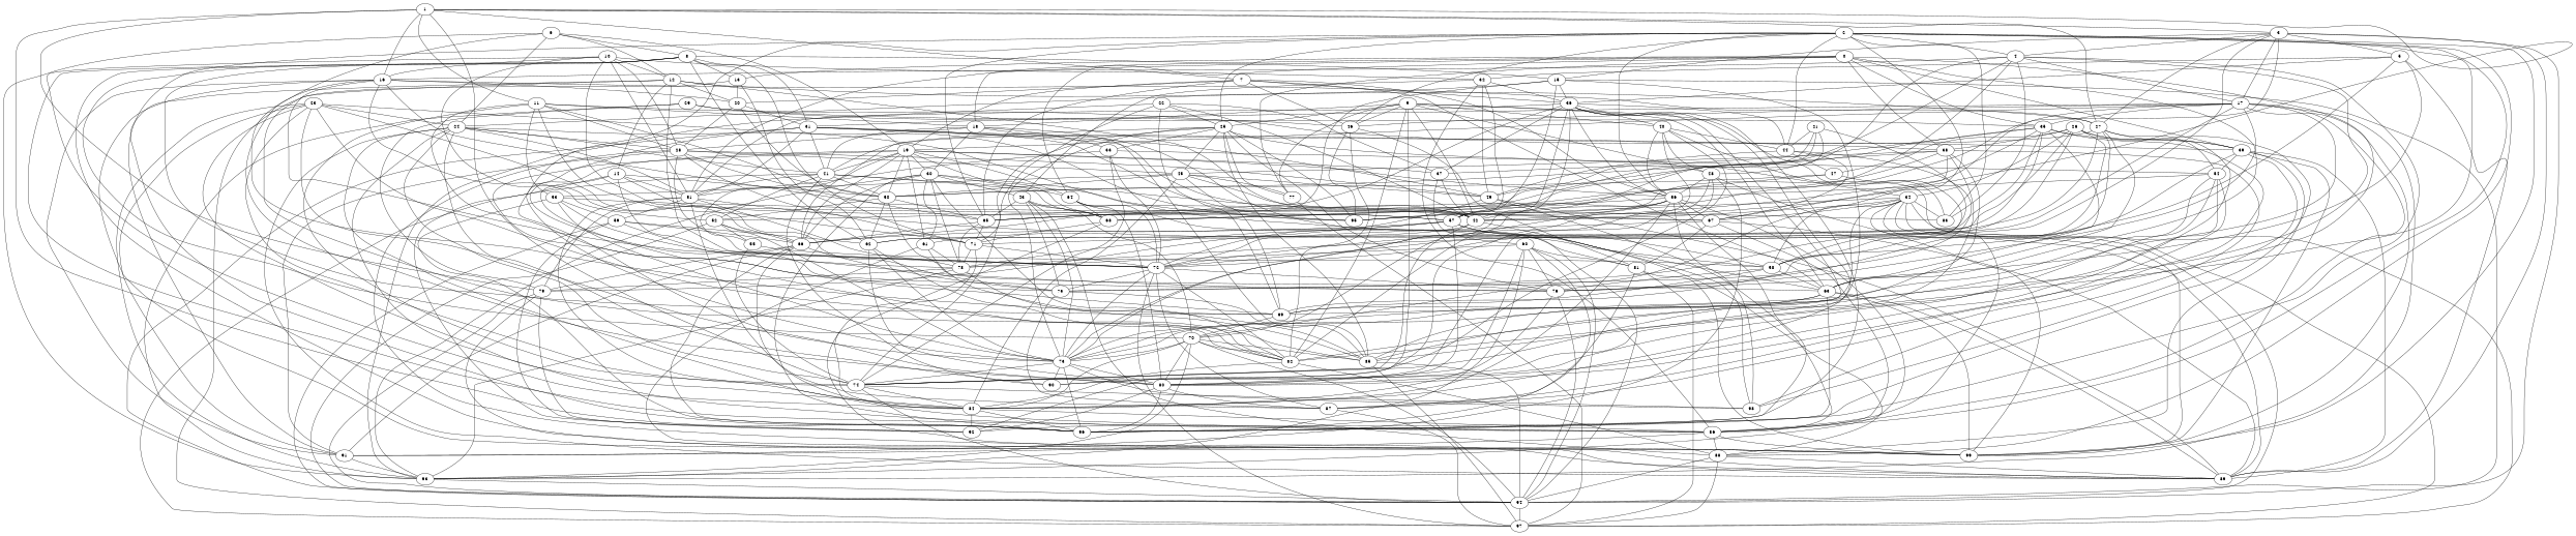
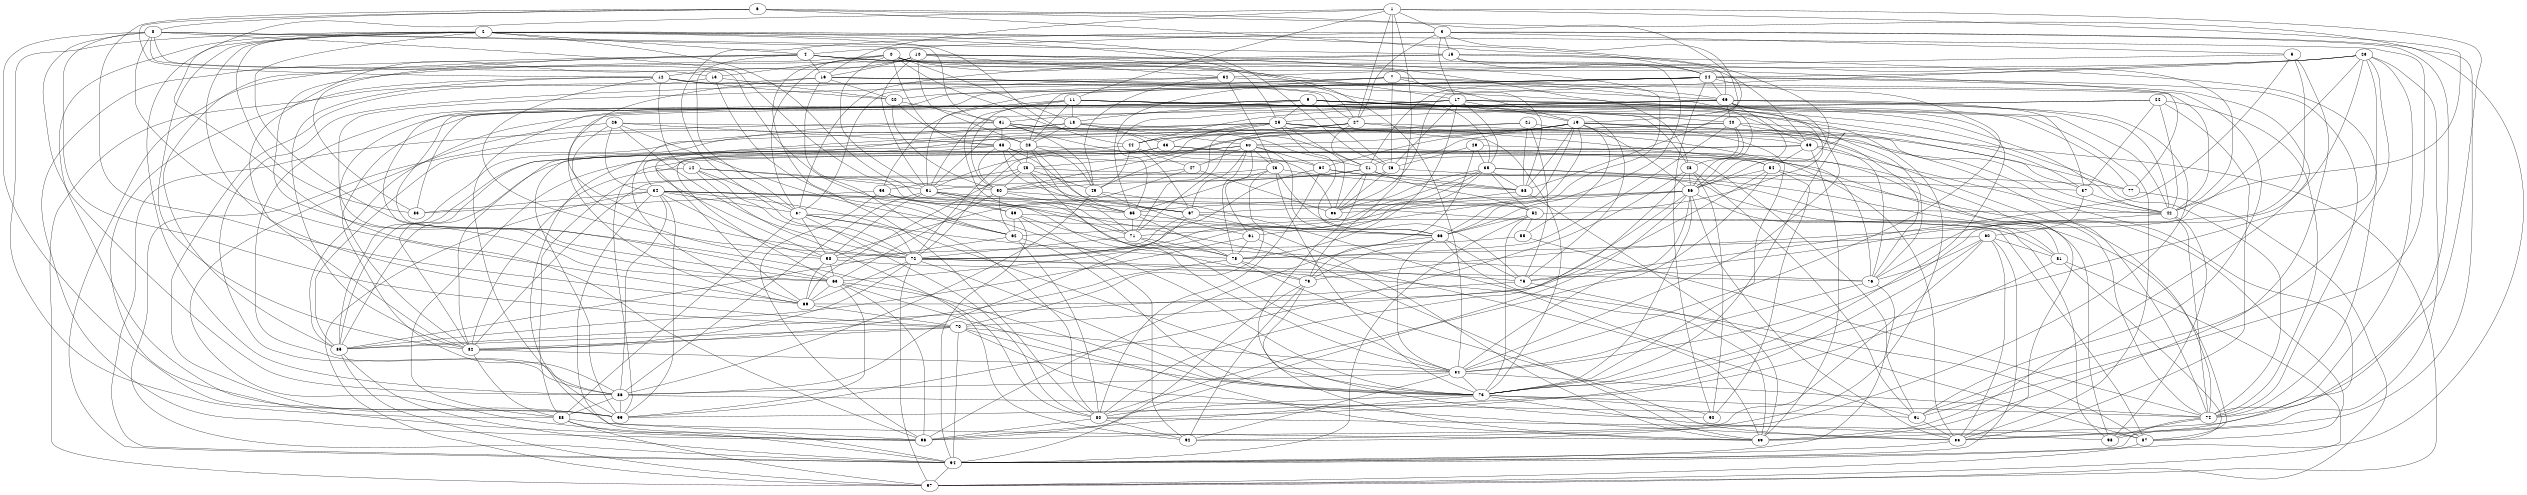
  graph {
    0
    13
    18
    35
    38
    39
    51
    63
    64
    77
    80
    20
    62
    97
    94
    85
    28
    30
    33
    41
    72
    37
    52
    95
    87
    65
    82
    50
    45
    67
    98
    88
    99
    76
    89
    54
    79
    86
    78
    58
    59
    96
    69
    73
    68
    81
    92
    1
    3
    7
    11
    16
    27
    42
    74
    4
    5
    15
    17
    46
    56
    36
    19
    75
    71
    53
    91
    84
    2
    25
    44
    70
    83
    48
    57
    66
    34
    49
    47
    93
    32
    24
    31
    90
    43
    40
    6
    8
    12
    14
    55
    61
    9
    10
    60
    21
    22
    23
    26
    29
    0 -- 13
    0 -- 18
    0 -- 35
    0 -- 38
    0 -- 39
    0 -- 51
    0 -- 63
    0 -- 64
    0 -- 77
    0 -- 80
    13 -- 20
    13 -- 62
    13 -- 97
    18 -- 94
    18 -- 85
    18 -- 28
    18 -- 30
    18 -- 33
    18 -- 41
-   35 -- 39
+   35 -- 68
    35 -- 63
    35 -- 62
    35 -- 72
    35 -- 37
    35 -- 52
    35 -- 95
    35 -- 87
    38 -- 85
    38 -- 65
    38 -- 82
    38 -- 50
    38 -- 45
    38 -- 67
    38 -- 98
    39 -- 98
    39 -- 88
    39 -- 99
    39 -- 76
    39 -- 89
    39 -- 54
    51 -- 87
    51 -- 79
    51 -- 86
    51 -- 78
    51 -- 58
    51 -- 59
    63 -- 99
    63 -- 89
    63 -- 96
    63 -- 69
    63 -- 73
    64 -- 80
    64 -- 72
    64 -- 68
    64 -- 81
    77 -- 97
    80 -- 87
    80 -- 96
    80 -- 92
    20 -- 28
    20 -- 50
    20 -- 31
    62 -- 80
    62 -- 85
    62 -- 73
    94 -- 97
    85 -- 97
    85 -- 94
    28 -- 72
    28 -- 65
    28 -- 45
    28 -- 99
    28 -- 71
    28 -- 91
    28 -- 49
    30 -- 64
    30 -- 85
    30 -- 67
    30 -- 78
    30 -- 96
    30 -- 66
    30 -- 93
    30 -- 43
    30 -- 61
    33 -- 51
    33 -- 72
    33 -- 54
    33 -- 74
    41 -- 51
-   41 -- 97
    41 -- 52
    41 -- 95
    41 -- 50
    41 -- 68
    41 -- 90
    72 -- 97
    72 -- 87
    72 -- 82
-   72 -- 76
+   72 -- 69
    72 -- 73
    72 -- 75
    37 -- 42
    37 -- 60
    52 -- 94
    52 -- 73
    52 -- 66
    52 -- 55
    87 -- 97
    65 -- 78
    65 -- 71
    65 -- 66
    82 -- 84
    50 -- 63
    50 -- 62
    50 -- 52
    50 -- 65
    45 -- 77
    45 -- 50
    45 -- 67
    45 -- 69
    45 -- 53
    45 -- 84
    45 -- 49
    67 -- 72
    67 -- 89
    67 -- 86
    67 -- 81
    88 -- 97
    88 -- 94
    88 -- 82
    88 -- 89
    76 -- 94
    76 -- 84
    54 -- 80
    54 -- 87
    54 -- 69
    54 -- 56
    54 -- 90
    79 -- 94
    79 -- 89
    79 -- 92
    86 -- 88
    86 -- 99
    86 -- 91
    78 -- 82
    78 -- 79
    78 -- 93
    58 -- 63
    58 -- 76
    58 -- 69
    59 -- 62
    59 -- 94
    59 -- 76
    59 -- 92
    59 -- 66
    69 -- 70
    73 -- 80
    73 -- 98
    73 -- 96
    73 -- 74
    73 -- 90
    68 -- 89
    68 -- 71
    81 -- 97
    81 -- 87
    81 -- 99
    1 -- 79
    1 -- 96
    1 -- 3
    1 -- 7
    1 -- 11
    1 -- 16
    1 -- 27
    1 -- 42
    1 -- 74
    3 -- 94
    3 -- 72
    3 -- 89
    3 -- 68
    3 -- 27
    3 -- 4
    3 -- 5
    3 -- 15
    3 -- 17
    7 -- 63
    7 -- 20
    7 -- 65
    7 -- 46
    7 -- 56
    7 -- 36
    7 -- 19
    11 -- 18
    11 -- 39
    11 -- 28
+   11 -- 37
    11 -- 50
    11 -- 74
    11 -- 75
    11 -- 71
    11 -- 53
    16 -- 80
    16 -- 20
    16 -- 72
    16 -- 52
    16 -- 99
    16 -- 27
-   16 -- 42
+   10 -- 42
    16 -- 91
    27 -- 39
    27 -- 63
    27 -- 41
    27 -- 54
    27 -- 58
    27 -- 71
    42 -- 98
    42 -- 79
    42 -- 74
    74 -- 94
    74 -- 98
    74 -- 84
    4 -- 85
    4 -- 96
    4 -- 68
    4 -- 16
    4 -- 17
    4 -- 83
    4 -- 48
    4 -- 57
    5 -- 76
    5 -- 89
-   5 -- 36
+   24 -- 36
    5 -- 75
    5 -- 32
    15 -- 94
    15 -- 74
    15 -- 36
    15 -- 57
    15 -- 66
    15 -- 24
    17 -- 35
    17 -- 99
    17 -- 76
    17 -- 86
    17 -- 78
    17 -- 73
    17 -- 42
    17 -- 46
    17 -- 19
    17 -- 93
    17 -- 31
    46 -- 95
    46 -- 82
    46 -- 81
    56 -- 95
    56 -- 65
    56 -- 67
    56 -- 98
    56 -- 96
    56 -- 73
    56 -- 84
    56 -- 70
    56 -- 93
    36 -- 51
    36 -- 85
    36 -- 37
    36 -- 65
    36 -- 73
    36 -- 92
    36 -- 42
    36 -- 56
    36 -- 84
    36 -- 44
    36 -- 40
    19 -- 64
    19 -- 30
    19 -- 41
    19 -- 37
    19 -- 50
    19 -- 76
    19 -- 73
    19 -- 68
    19 -- 56
    19 -- 66
    19 -- 55
    19 -- 61
    75 -- 85
    75 -- 87
    71 -- 72
    71 -- 78
    71 -- 84
    53 -- 59
    53 -- 96
    53 -- 73
    53 -- 83
    91 -- 93
    84 -- 86
-   84 -- 96
+   84 -- 73
    84 -- 92
    2 -- 80
    2 -- 65
    2 -- 82
    2 -- 88
    2 -- 99
    2 -- 86
    2 -- 4
    2 -- 46
    2 -- 56
    2 -- 91
    2 -- 25
    2 -- 44
    2 -- 70
    2 -- 83
    25 -- 77
    25 -- 85
    25 -- 33
    25 -- 95
    25 -- 45
    25 -- 76
    25 -- 73
    25 -- 71
    25 -- 66
    25 -- 34
    44 -- 67
    44 -- 69
    44 -- 49
    44 -- 47
-   70 -- 80
    70 -- 94
    70 -- 85
    70 -- 82
    70 -- 73
    70 -- 84
    70 -- 93
    48 -- 80
    48 -- 99
    48 -- 56
    48 -- 91
    48 -- 90
    57 -- 80
    57 -- 72
    57 -- 88
    57 -- 78
    57 -- 58
    57 -- 66
    66 -- 79
    66 -- 96
    66 -- 75
    66 -- 91
    66 -- 84
    34 -- 97
    34 -- 94
    34 -- 67
    34 -- 99
    34 -- 89
    34 -- 86
    34 -- 58
    34 -- 73
    34 -- 42
    34 -- 83
    34 -- 57
    49 -- 89
    49 -- 86
    49 -- 61
    47 -- 95
    47 -- 50
    47 -- 58
    93 -- 94
    32 -- 86
    32 -- 36
    32 -- 57
    32 -- 49
    32 -- 43
    24 -- 51
    24 -- 63
    24 -- 28
    24 -- 41
    24 -- 89
    24 -- 86
    24 -- 74
    24 -- 84
    24 -- 90
    31 -- 38
    31 -- 51
    31 -- 94
    31 -- 41
    31 -- 95
    31 -- 69
    31 -- 42
    31 -- 49
    43 -- 65
    43 -- 88
    43 -- 73
    43 -- 68
    43 -- 75
    43 -- 70
    40 -- 97
    40 -- 82
-   53 -- 78
+   40 -- 78
    40 -- 74
    40 -- 56
    40 -- 44
    40 -- 48
    6 -- 69
    6 -- 19
    6 -- 93
    6 -- 24
    6 -- 8
    6 -- 12
    8 -- 13
    8 -- 62
    8 -- 99
    8 -- 86
    8 -- 69
    8 -- 15
    8 -- 71
    8 -- 70
    8 -- 31
    12 -- 20
    12 -- 72
    12 -- 82
    12 -- 96
    12 -- 27
    12 -- 42
    12 -- 14
    14 -- 51
    14 -- 72
    14 -- 82
    14 -- 50
    14 -- 92
    14 -- 57
    55 -- 58
    55 -- 74
    61 -- 85
    61 -- 89
    61 -- 78
    9 -- 18
    9 -- 63
    9 -- 77
    9 -- 82
    9 -- 92
    9 -- 42
    9 -- 46
    9 -- 25
    9 -- 83
    9 -- 48
    9 -- 40
    10 -- 51
    10 -- 28
    10 -- 16
    10 -- 84
    10 -- 57
    10 -- 66
    10 -- 32
    10 -- 12
    60 -- 80
    60 -- 94
    60 -- 76
    60 -- 78
    60 -- 96
    60 -- 81
    60 -- 93
    21 -- 68
    21 -- 42
    21 -- 75
    21 -- 44
    21 -- 49
    22 -- 37
    22 -- 69
    22 -- 42
    22 -- 74
    22 -- 25
    22 -- 93
    23 -- 95
    23 -- 82
    23 -- 73
    23 -- 74
    23 -- 75
    23 -- 91
    23 -- 84
    23 -- 93
    23 -- 24
    26 -- 38
    26 -- 62
    26 -- 72
    26 -- 58
    26 -- 96
    26 -- 74
    26 -- 34
-   26 -- 47
+   30 -- 47
    29 -- 35
    29 -- 79
    29 -- 46
    29 -- 93
  }
